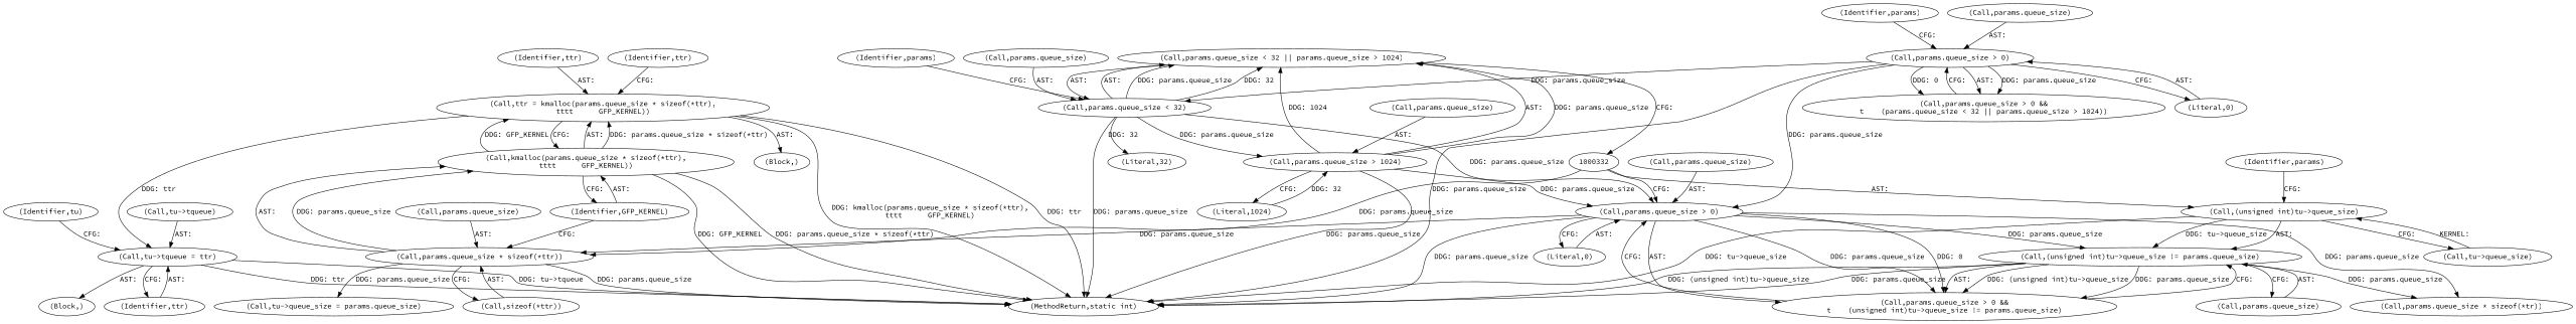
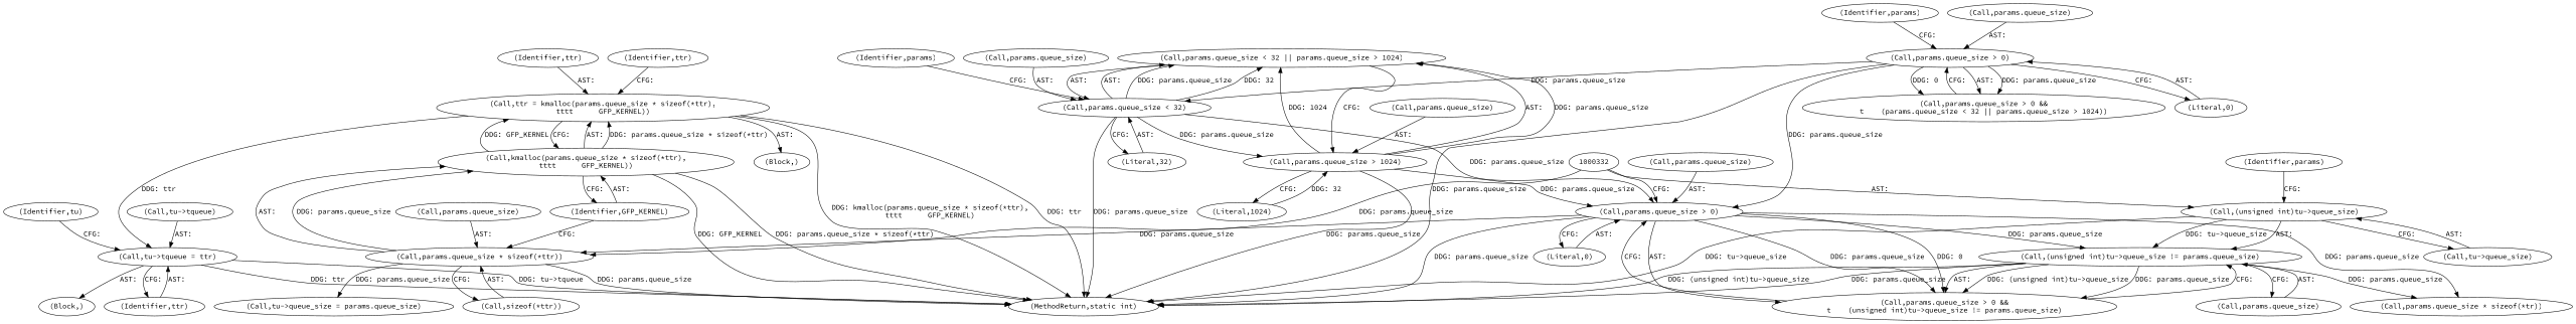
  digraph {
    fontname="Source Code Pro"
    node [fontname="Source Code Pro"]
    edge [fontname="Source Code Pro"]
    n1 [label="(Call,ttr = kmalloc(params.queue_size * sizeof(*ttr),\n\t\t\t\t      GFP_KERNEL))"]
    n2 [label="(Call,kmalloc(params.queue_size * sizeof(*ttr),\n\t\t\t\t      GFP_KERNEL))"]
    n3 [label="(Call,tu->tqueue = ttr)"]
    n4 [label="(MethodReturn,static int)"]
    n5 [label="(Block,)"]
    n6 [label="(Identifier,GFP_KERNEL)"]
    n7 [label="(Block,)"]
    n8 [label="(Identifier,ttr)"]
    n9 [label="(Call,params.queue_size * sizeof(*ttr))"]
    n10 [label="(Call,tu->queue_size = params.queue_size)"]
    n11 [label="(Call,sizeof(*ttr))"]
    n12 [label="(Call,params.queue_size > 0)"]
    n13 [label="(Call,(unsigned int)tu->queue_size != params.queue_size)"]
    n14 [label="(Literal,0)"]
    n15 [label="(Call,params.queue_size * sizeof(*tr))"]
    n16 [label="(Call,params.queue_size > 0 &&\n\t    (unsigned int)tu->queue_size != params.queue_size)"]
    n17 [label="(Call,params.queue_size)"]
    n18 [label="(Call,params.queue_size > 1024)"]
    n19 [label="(Call,params.queue_size < 32 || params.queue_size > 1024)"]
    n20 [label="(Literal,1024)"]
    n21 [label="(Call,params.queue_size < 32)"]
    n22 [label="(Literal,32)"]
    n23 [label="(Call,params.queue_size > 0)"]
    n24 [label="(Call,params.queue_size > 0 &&\n\t    (params.queue_size < 32 || params.queue_size > 1024))"]
    n25 [label="(Literal,0)"]
    n26 [label="(Call,(unsigned int)tu->queue_size)"]
    n27 [label="(Call,tu->queue_size)"]
    n28 [label="(Identifier,ttr)"]
    n29 [label="(Call,params.queue_size)"]
    n30 [label="(Call,params.queue_size)"]
    n31 [label="(Identifier,params)"]
    n32 [label="(Identifier,ttr)"]
    n33 [label="(Call,tu->tqueue)"]
    n34 [label="(Call,params.queue_size)"]
    n35 [label="(Call,params.queue_size)"]
    n36 [label="(Identifier,params)"]
    n37 [label="(Identifier,params)"]
    n38 [label="(Identifier,tu)"]
    n39 [label="(Call,params.queue_size)"]
    1000332
    n1 -> n2 [label="CFG: "]
    n1 -> n3 [label="DDG: ttr"]
    n1 -> n4 [label="DDG: kmalloc(params.queue_size * sizeof(*ttr),\n\t\t\t\t      GFP_KERNEL)"]
    n1 -> n4 [label="DDG: ttr"]
    n1 -> n5 [label="AST: "]
    n2 -> n1 [label="AST: "]
    n2 -> n1 [label="DDG: params.queue_size * sizeof(*ttr)"]
    n2 -> n1 [label="DDG: GFP_KERNEL"]
    n2 -> n4 [label="DDG: params.queue_size * sizeof(*ttr)"]
    n2 -> n4 [label="DDG: GFP_KERNEL"]
    n2 -> n6 [label="CFG: "]
    n3 -> n4 [label="DDG: ttr"]
    n3 -> n4 [label="DDG: tu->tqueue"]
    n3 -> n7 [label="AST: "]
    n3 -> n8 [label="CFG: "]
    n6 -> n2 [label="AST: "]
    n6 -> n9 [label="CFG: "]
    n8 -> n3 [label="AST: "]
    n9 -> n2 [label="AST: "]
    n9 -> n2 [label="DDG: params.queue_size"]
    n9 -> n4 [label="DDG: params.queue_size"]
    n9 -> n10 [label="DDG: params.queue_size"]
    n9 -> n11 [label="CFG: "]
    n11 -> n9 [label="AST: "]
    n12 -> n4 [label="DDG: params.queue_size"]
    n12 -> n9 [label="DDG: params.queue_size"]
    n12 -> n13 [label="DDG: params.queue_size"]
    n12 -> n14 [label="CFG: "]
    n12 -> n15 [label="DDG: params.queue_size"]
    n12 -> n16 [label="AST: "]
    n12 -> n16 [label="DDG: params.queue_size"]
    n12 -> n16 [label="DDG: 0"]
    n13 -> n4 [label="DDG: (unsigned int)tu->queue_size"]
    n13 -> n4 [label="DDG: params.queue_size"]
    n13 -> n15 [label="DDG: params.queue_size"]
    n13 -> n16 [label="AST: "]
    n13 -> n16 [label="DDG: (unsigned int)tu->queue_size"]
    n13 -> n16 [label="DDG: params.queue_size"]
    n13 -> n17 [label="CFG: "]
    n14 -> n12 [label="AST: "]
    n16 -> n12 [label="CFG: "]
    n16 -> n13 [label="CFG: "]
    n17 -> n13 [label="AST: "]
    n18 -> n4 [label="DDG: params.queue_size"]
    n18 -> n12 [label="DDG: params.queue_size"]
    n18 -> n19 [label="AST: "]
    n18 -> n19 [label="DDG: params.queue_size"]
    n18 -> n19 [label="DDG: 1024"]
    n18 -> n20 [label="CFG: "]
-   n19 -> 1000332 [label="CFG: "]
+   n19 -> n18 [label="CFG: "]
    n19 -> n21 [label="AST: "]
    n20 -> n18 [label="DDG: 32"]
    n21 -> n4 [label="DDG: params.queue_size"]
    n21 -> n12 [label="DDG: params.queue_size"]
    n21 -> n18 [label="DDG: params.queue_size"]
    n21 -> n19 [label="AST: "]
    n21 -> n19 [label="DDG: params.queue_size"]
    n21 -> n19 [label="DDG: 32"]
-   n21 -> n22 [label="DDG: 32"]
+   n21 -> n22 [label="CFG: "]
+   n22 -> n21 [label="AST: "]
    n23 -> n4 [label="DDG: params.queue_size"]
    n23 -> n12 [label="DDG: params.queue_size"]
    n23 -> n21 [label="DDG: params.queue_size"]
    n23 -> n24 [label="AST: "]
    n23 -> n24 [label="DDG: params.queue_size"]
    n23 -> n24 [label="DDG: 0"]
    n23 -> n25 [label="CFG: "]
    n24 -> n23 [label="CFG: "]
    n25 -> n23 [label="AST: "]
    n26 -> n4 [label="DDG: tu->queue_size"]
    n26 -> n13 [label="AST: "]
    n26 -> n13 [label="DDG: tu->queue_size"]
    n26 -> n27 [label="CFG: "]
-   n27 -> n26 [label="KERNEL: "]
+   n27 -> n26 [label="AST: "]
    n28 -> n1 [label="AST: "]
    n29 -> n9 [label="AST: "]
    n30 -> n12 [label="AST: "]
    n31 -> n23 [label="CFG: "]
    n32 -> n1 [label="CFG: "]
    n33 -> n3 [label="AST: "]
    n34 -> n21 [label="AST: "]
    n35 -> n18 [label="AST: "]
    n36 -> n26 [label="CFG: "]
    n37 -> n21 [label="CFG: "]
    n38 -> n3 [label="CFG: "]
    n39 -> n23 [label="AST: "]
    1000332 -> n9 [label="DDG: params.queue_size"]
    1000332 -> n12 [label="CFG: "]
    1000332 -> n26 [label="AST: "]
  }
